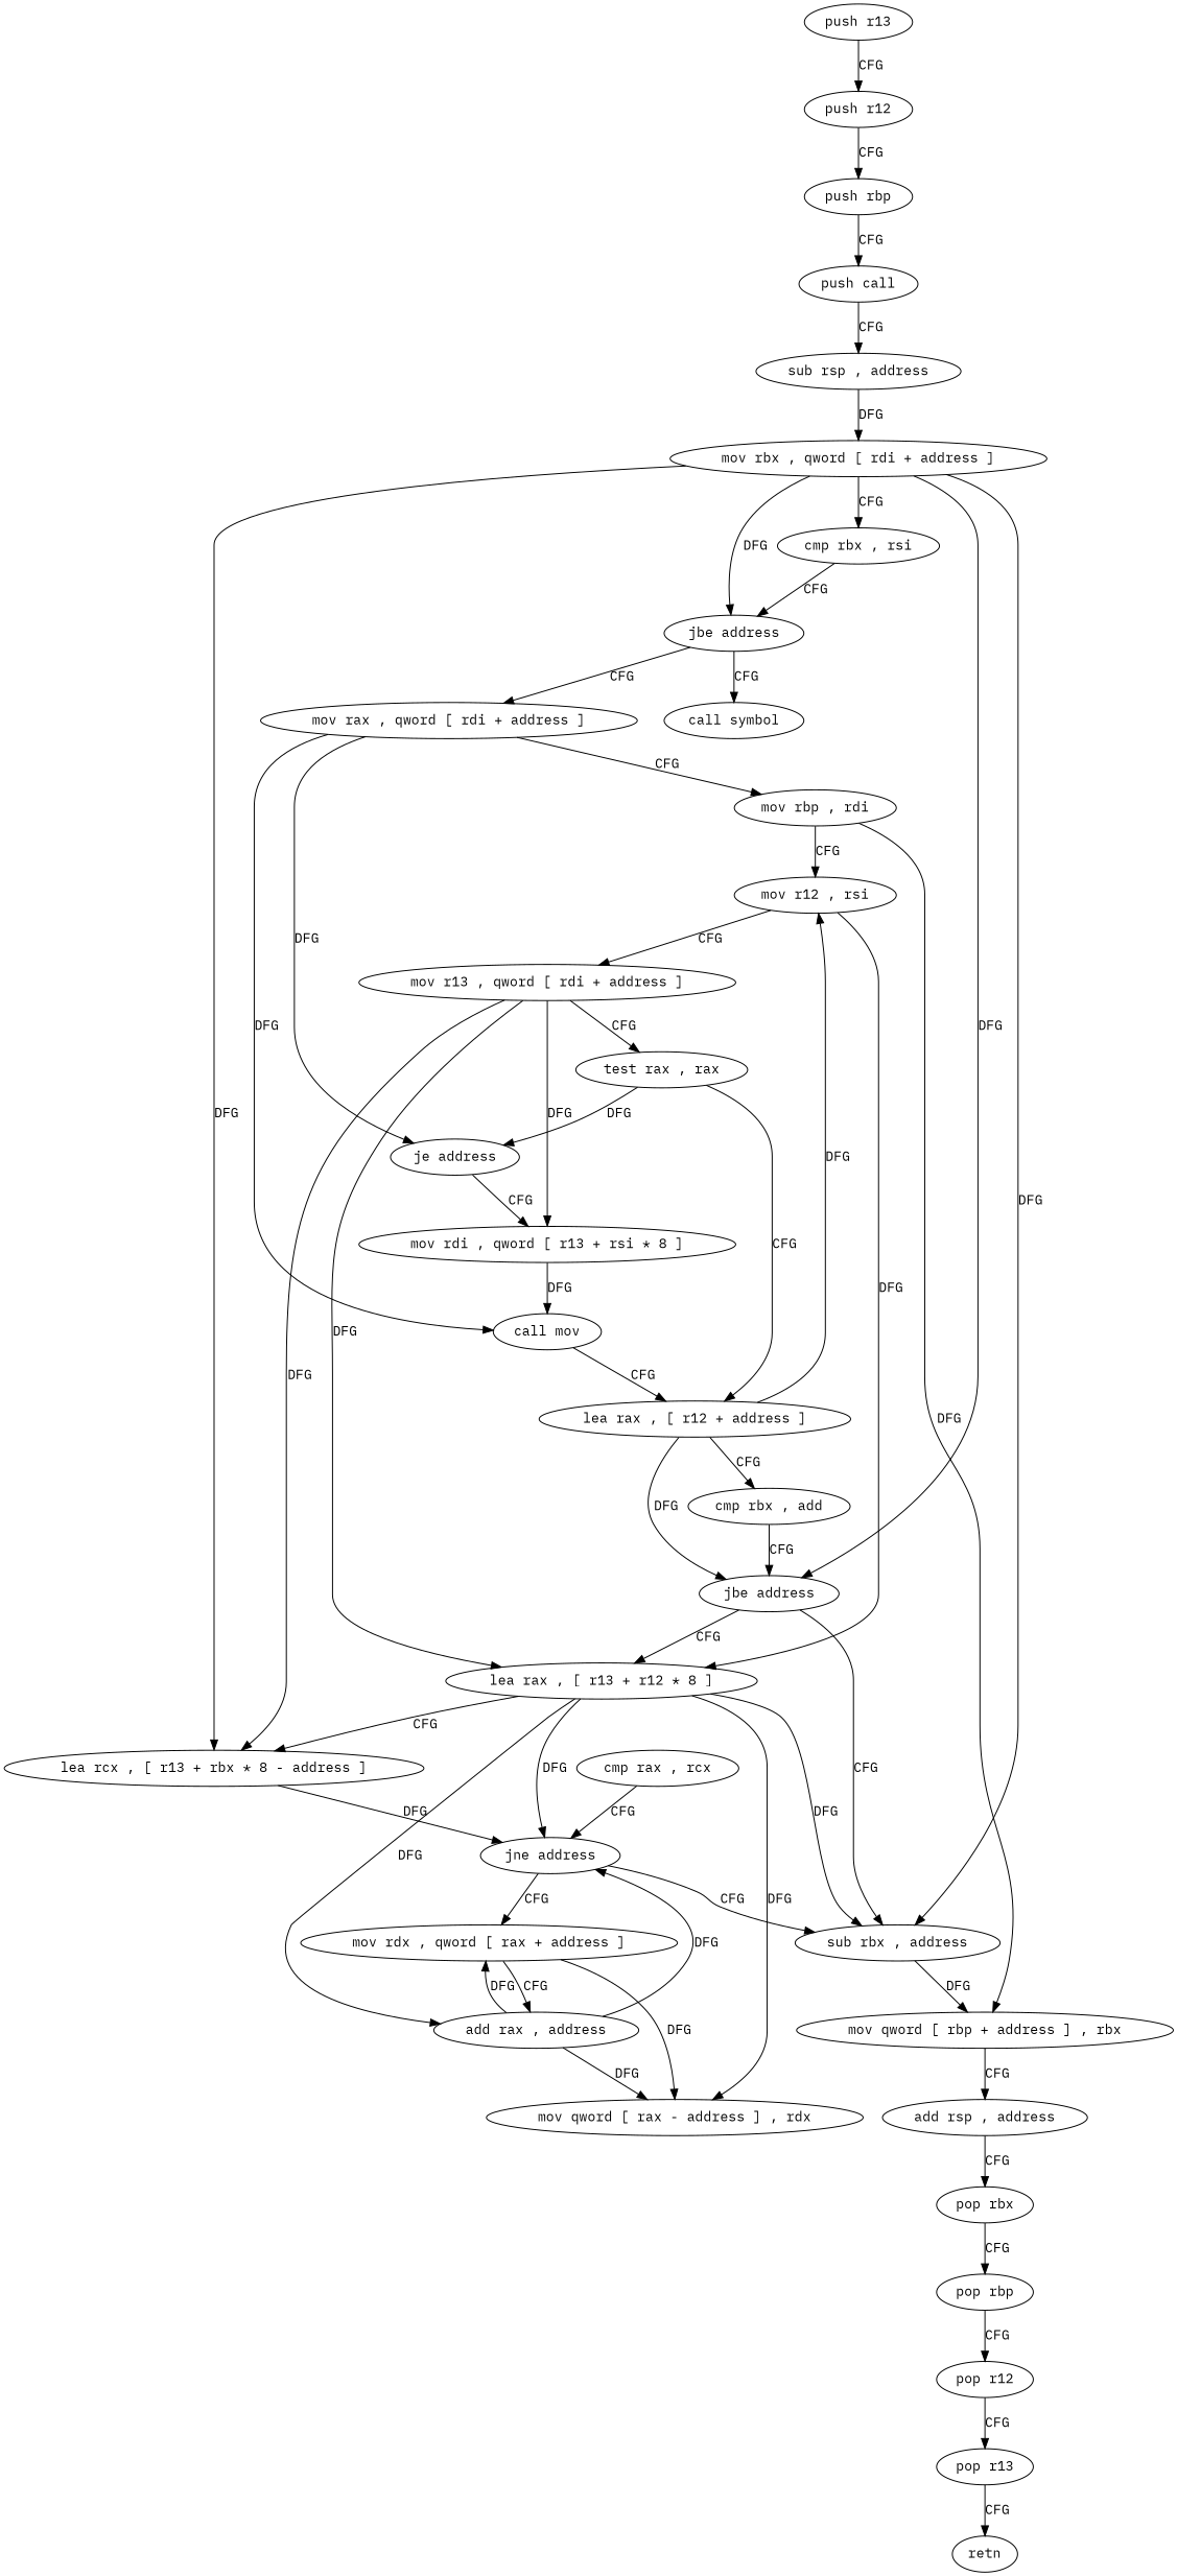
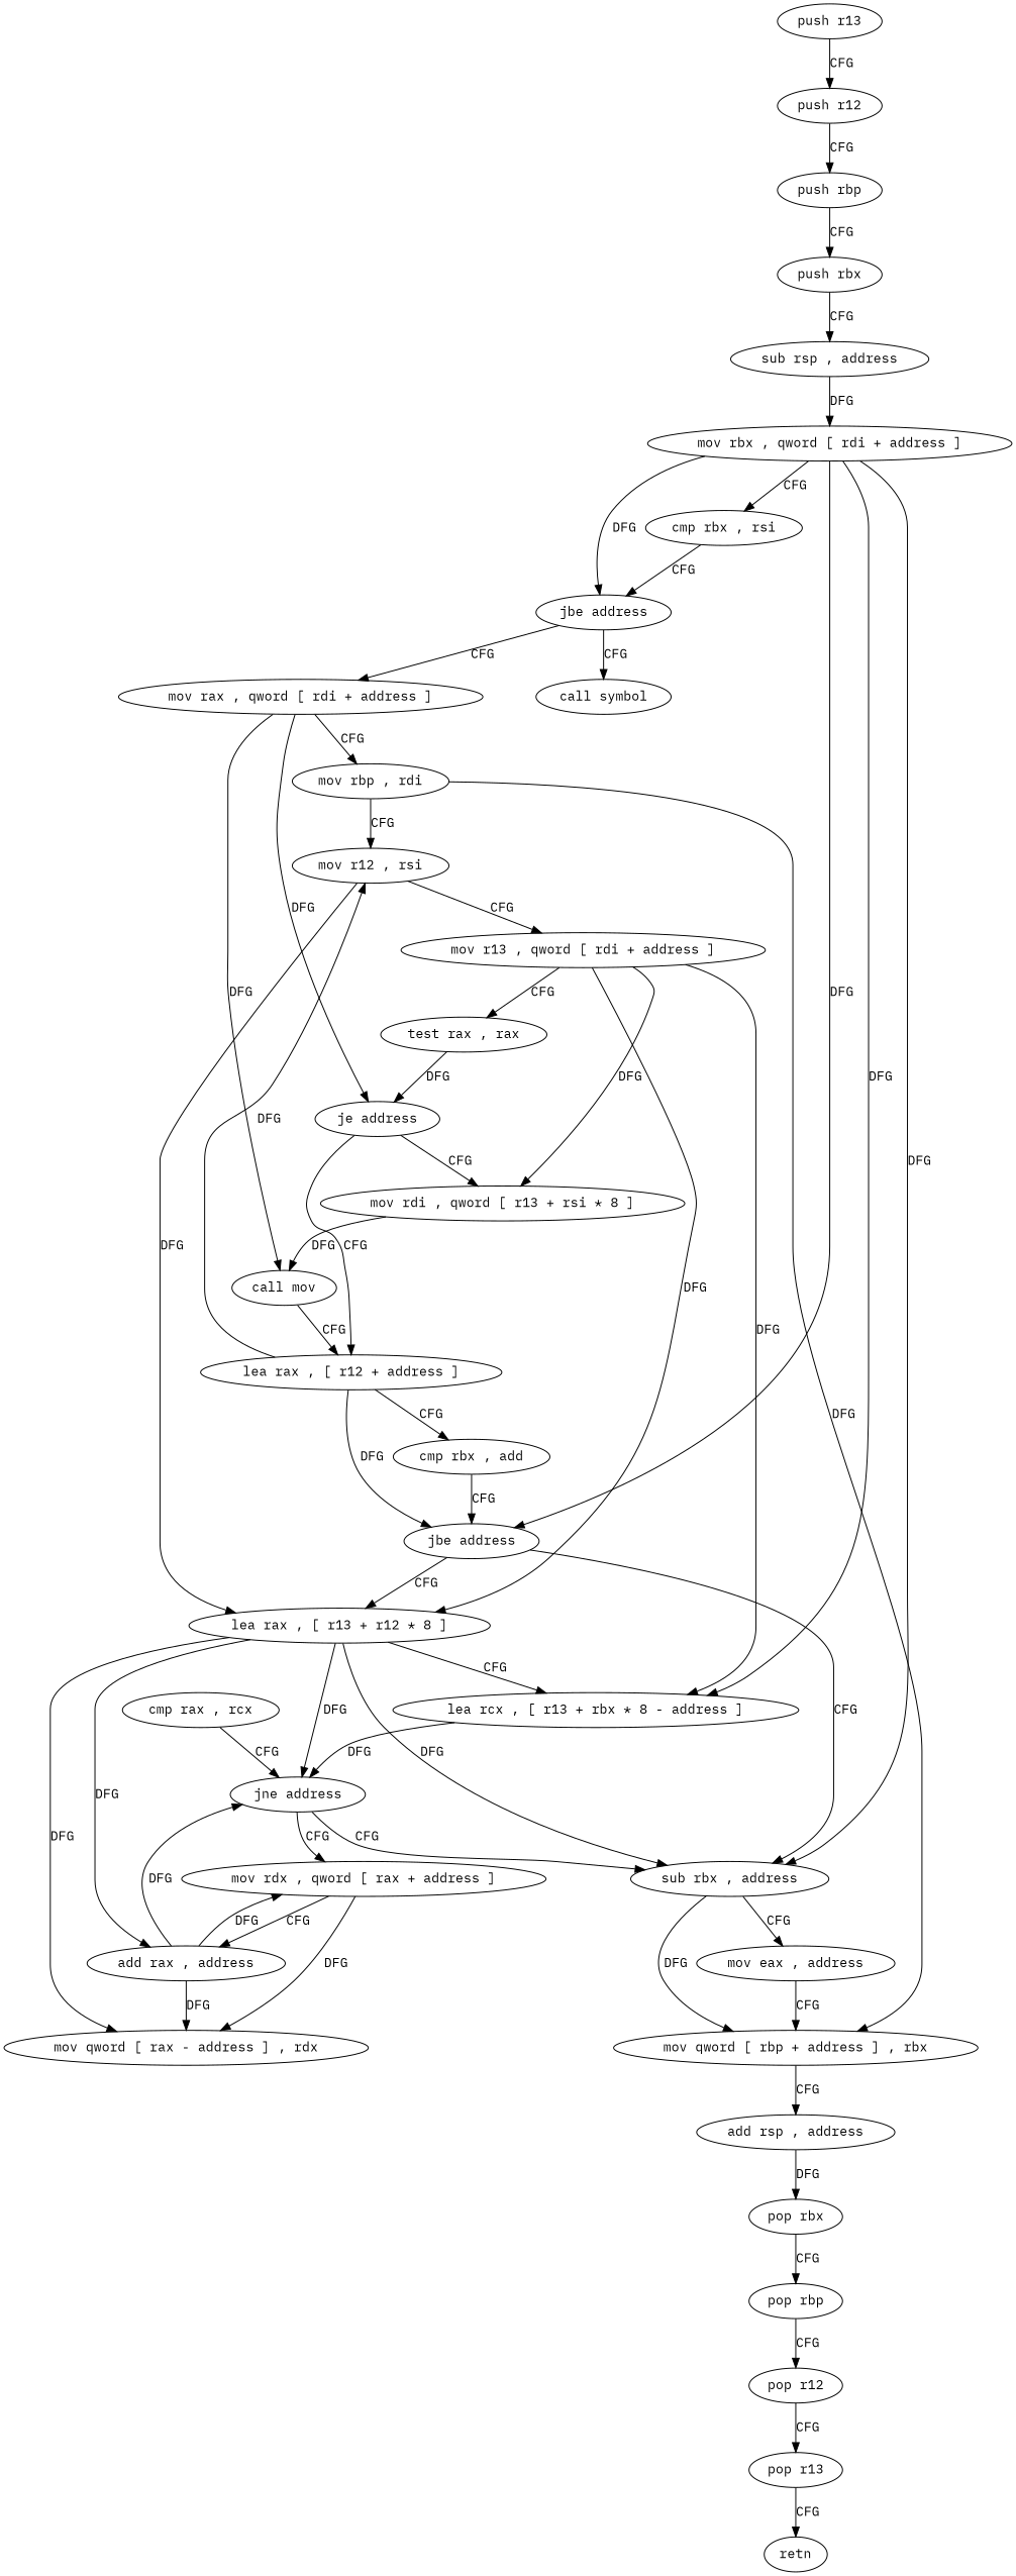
  digraph {
    fontname="IBM Plex Mono"
    node [fontname="IBM Plex Mono"]
    edge [fontname="IBM Plex Mono"]
    n1 [label="push r13"]
    n2 [label="push r12"]
    n3 [label="push rbp"]
-   n4 [label="push call"]
+   n4 [label="push rbx"]
    n5 [label="sub rsp , address"]
    n6 [label="mov rbx , qword [ rdi + address ]"]
    n7 [label="cmp rbx , rsi"]
    n8 [label="jbe address"]
    n9 [label="jbe address"]
    n10 [label="sub rbx , address"]
    n11 [label="lea rcx , [ r13 + rbx * 8 - address ]"]
    n12 [label="call symbol"]
    n13 [label="mov rax , qword [ rdi + address ]"]
    n14 [label="lea rax , [ r13 + r12 * 8 ]"]
    n15 [label="mov qword [ rbp + address ] , rbx"]
+   n16 [label="mov eax , address"]
    n17 [label="jne address"]
    n18 [label="mov rbp , rdi"]
    n19 [label="je address"]
    n20 [label="call mov"]
    n21 [label="mov r12 , rsi"]
    n22 [label="lea rax , [ r12 + address ]"]
    n23 [label="mov rdi , qword [ r13 + rsi * 8 ]"]
    n24 [label="mov r13 , qword [ rdi + address ]"]
    n25 [label="add rsp , address"]
    n26 [label="test rax , rax"]
    n27 [label="cmp rbx , add"]
    n28 [label="add rax , address"]
    n29 [label="mov qword [ rax - address ] , rdx"]
    n30 [label="mov rdx , qword [ rax + address ]"]
    n31 [label="pop rbx"]
    n32 [label="pop rbp"]
    n33 [label="pop r12"]
    n34 [label="pop r13"]
    n35 [label=retn]
    n36 [label="cmp rax , rcx"]
    n1 -> n2 [label=CFG]
    n2 -> n3 [label=CFG]
    n3 -> n4 [label=CFG]
    n4 -> n5 [label=CFG]
    n5 -> n6 [label=DFG]
    n6 -> n7 [label=CFG]
    n6 -> n8 [label=DFG]
    n6 -> n9 [label=DFG]
    n6 -> n10 [label=DFG]
    n6 -> n11 [label=DFG]
    n7 -> n8 [label=CFG]
    n8 -> n12 [label=CFG]
    n8 -> n13 [label=CFG]
    n9 -> n10 [label=CFG]
    n9 -> n14 [label=CFG]
    n10 -> n15 [label=DFG]
+   n10 -> n16 [label=CFG]
    n11 -> n17 [label=DFG]
    n13 -> n18 [label=CFG]
    n13 -> n19 [label=DFG]
    n13 -> n20 [label=DFG]
    n14 -> n10 [label=DFG]
    n14 -> n11 [label=CFG]
    n14 -> n17 [label=DFG]
    n14 -> n28 [label=DFG]
    n14 -> n29 [label=DFG]
    n15 -> n25 [label=CFG]
+   n16 -> n15 [label=CFG]
    n17 -> n10 [label=CFG]
    n17 -> n30 [label=CFG]
    n18 -> n15 [label=DFG]
    n18 -> n21 [label=CFG]
-   n26 -> n22 [label=CFG]
+   n19 -> n22 [label=CFG]
    n19 -> n23 [label=CFG]
    n20 -> n22 [label=CFG]
    n21 -> n14 [label=DFG]
    n21 -> n24 [label=CFG]
    n22 -> n9 [label=DFG]
    n22 -> n21 [label=DFG]
    n22 -> n27 [label=CFG]
    n23 -> n20 [label=DFG]
    n24 -> n11 [label=DFG]
    n24 -> n14 [label=DFG]
    n24 -> n23 [label=DFG]
    n24 -> n26 [label=CFG]
-   n25 -> n31 [label=CFG]
+   n25 -> n31 [label=DFG]
    n26 -> n19 [label=DFG]
    n27 -> n9 [label=CFG]
    n28 -> n17 [label=DFG]
    n28 -> n29 [label=DFG]
    n28 -> n30 [label=DFG]
    n30 -> n28 [label=CFG]
    n30 -> n29 [label=DFG]
    n31 -> n32 [label=CFG]
    n32 -> n33 [label=CFG]
    n33 -> n34 [label=CFG]
    n34 -> n35 [label=CFG]
    n36 -> n17 [label=CFG]
  }
